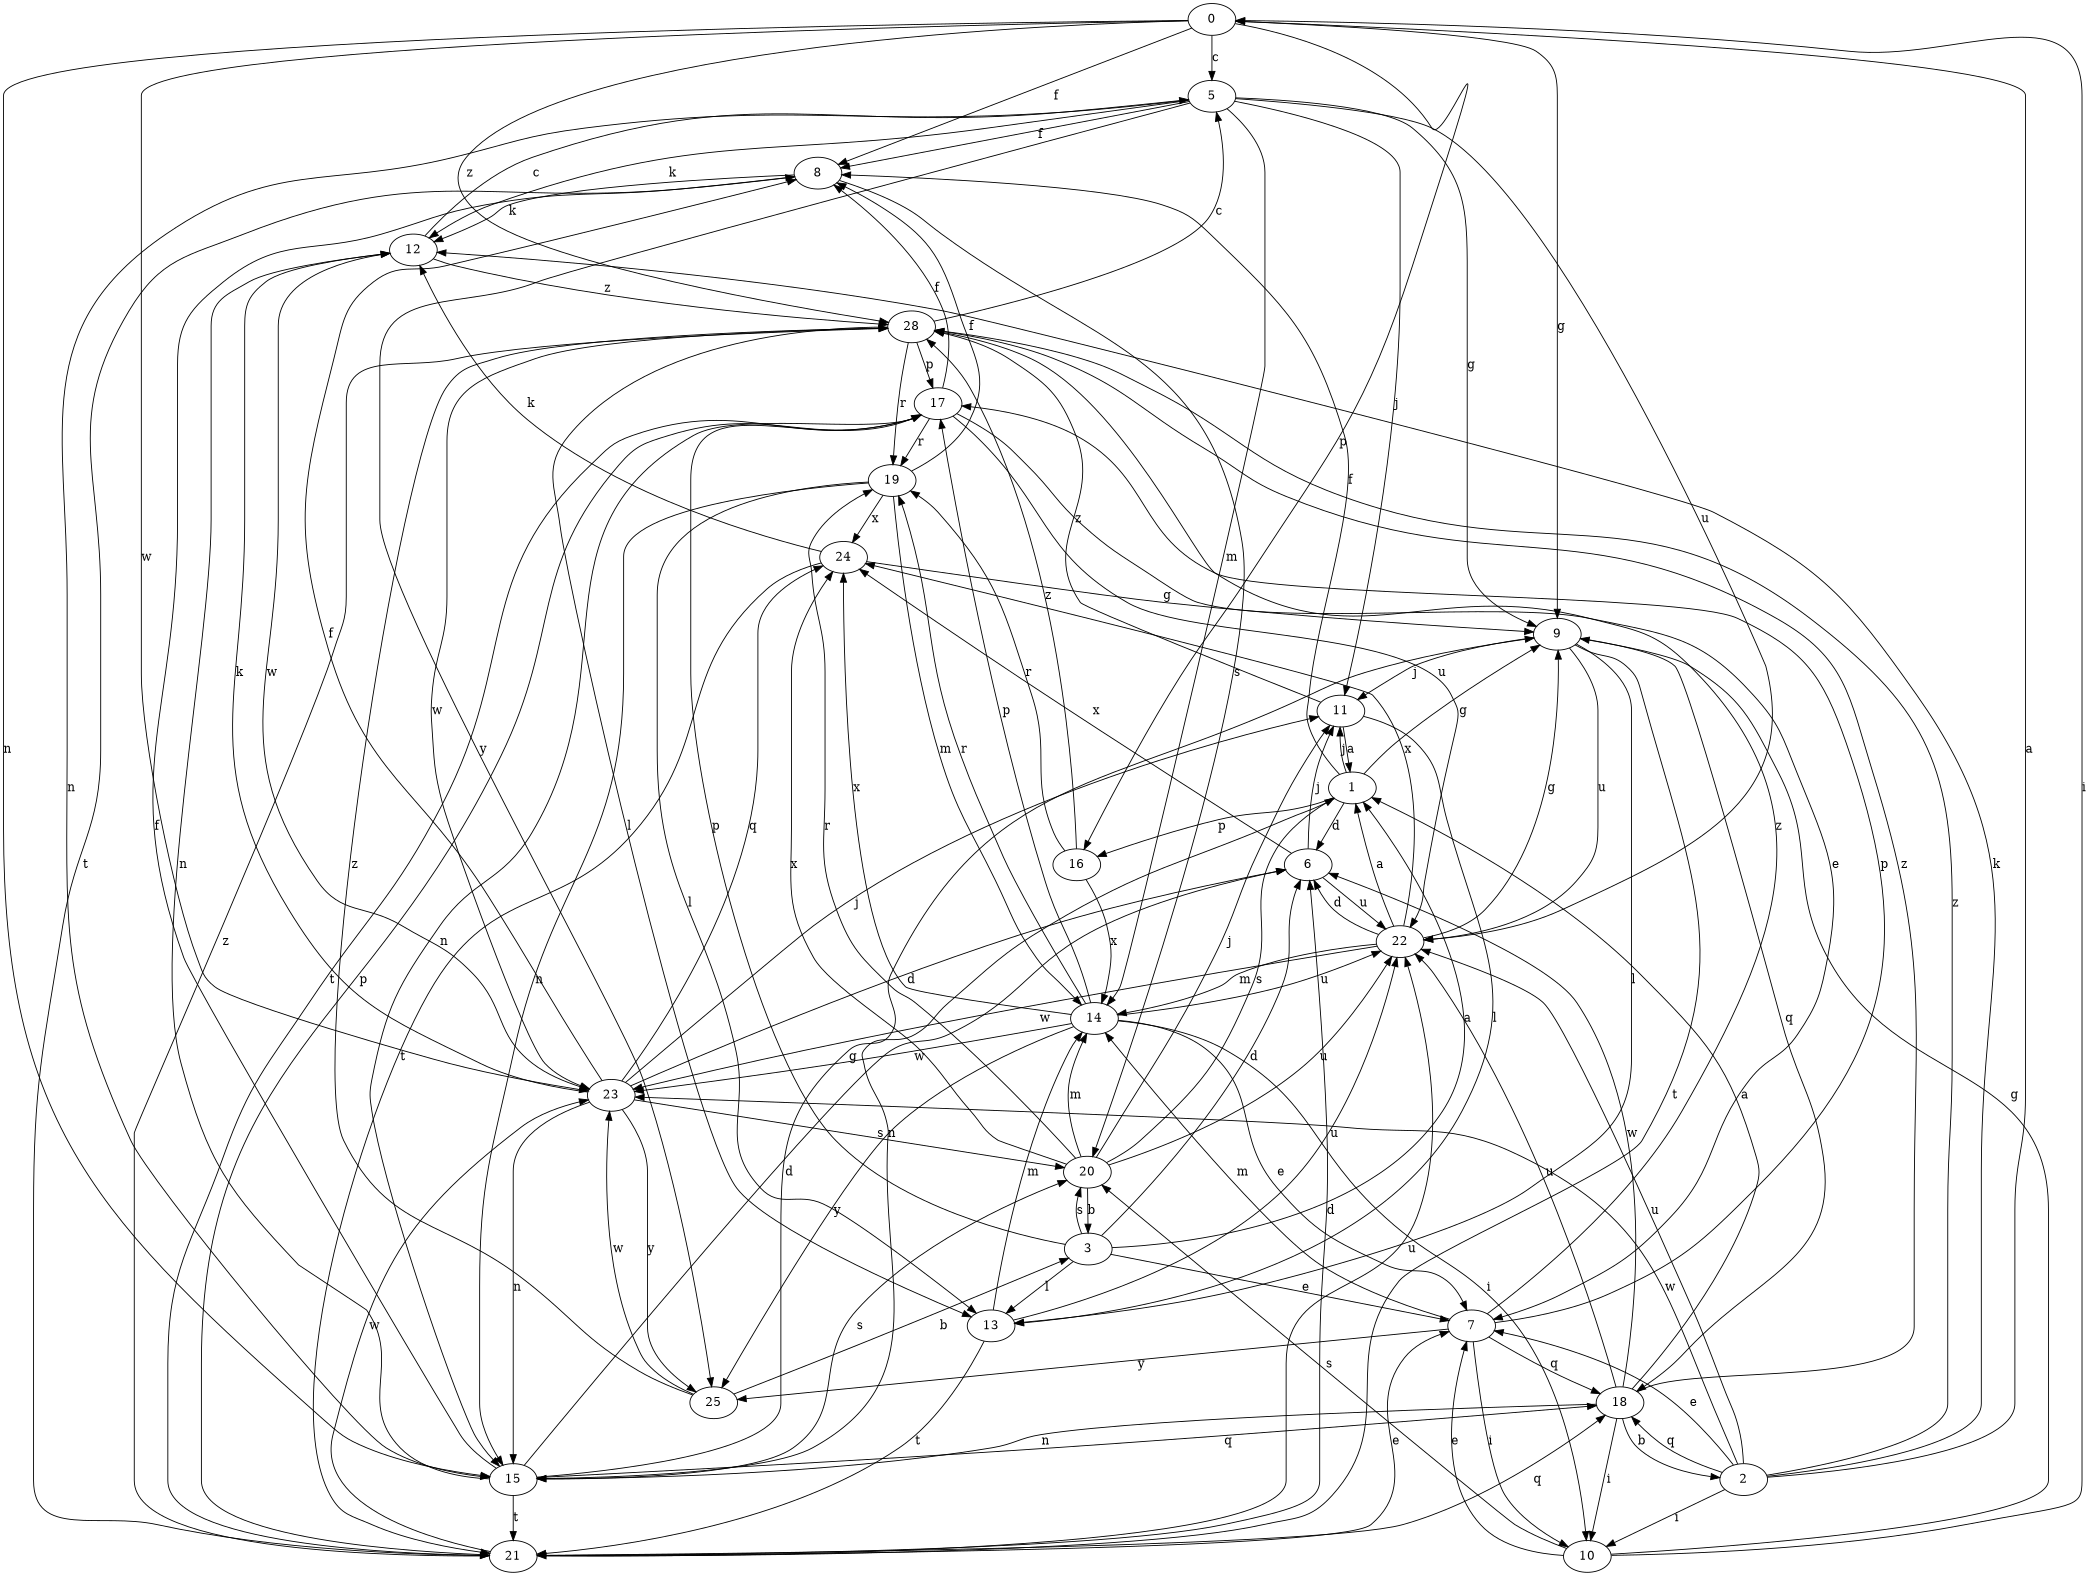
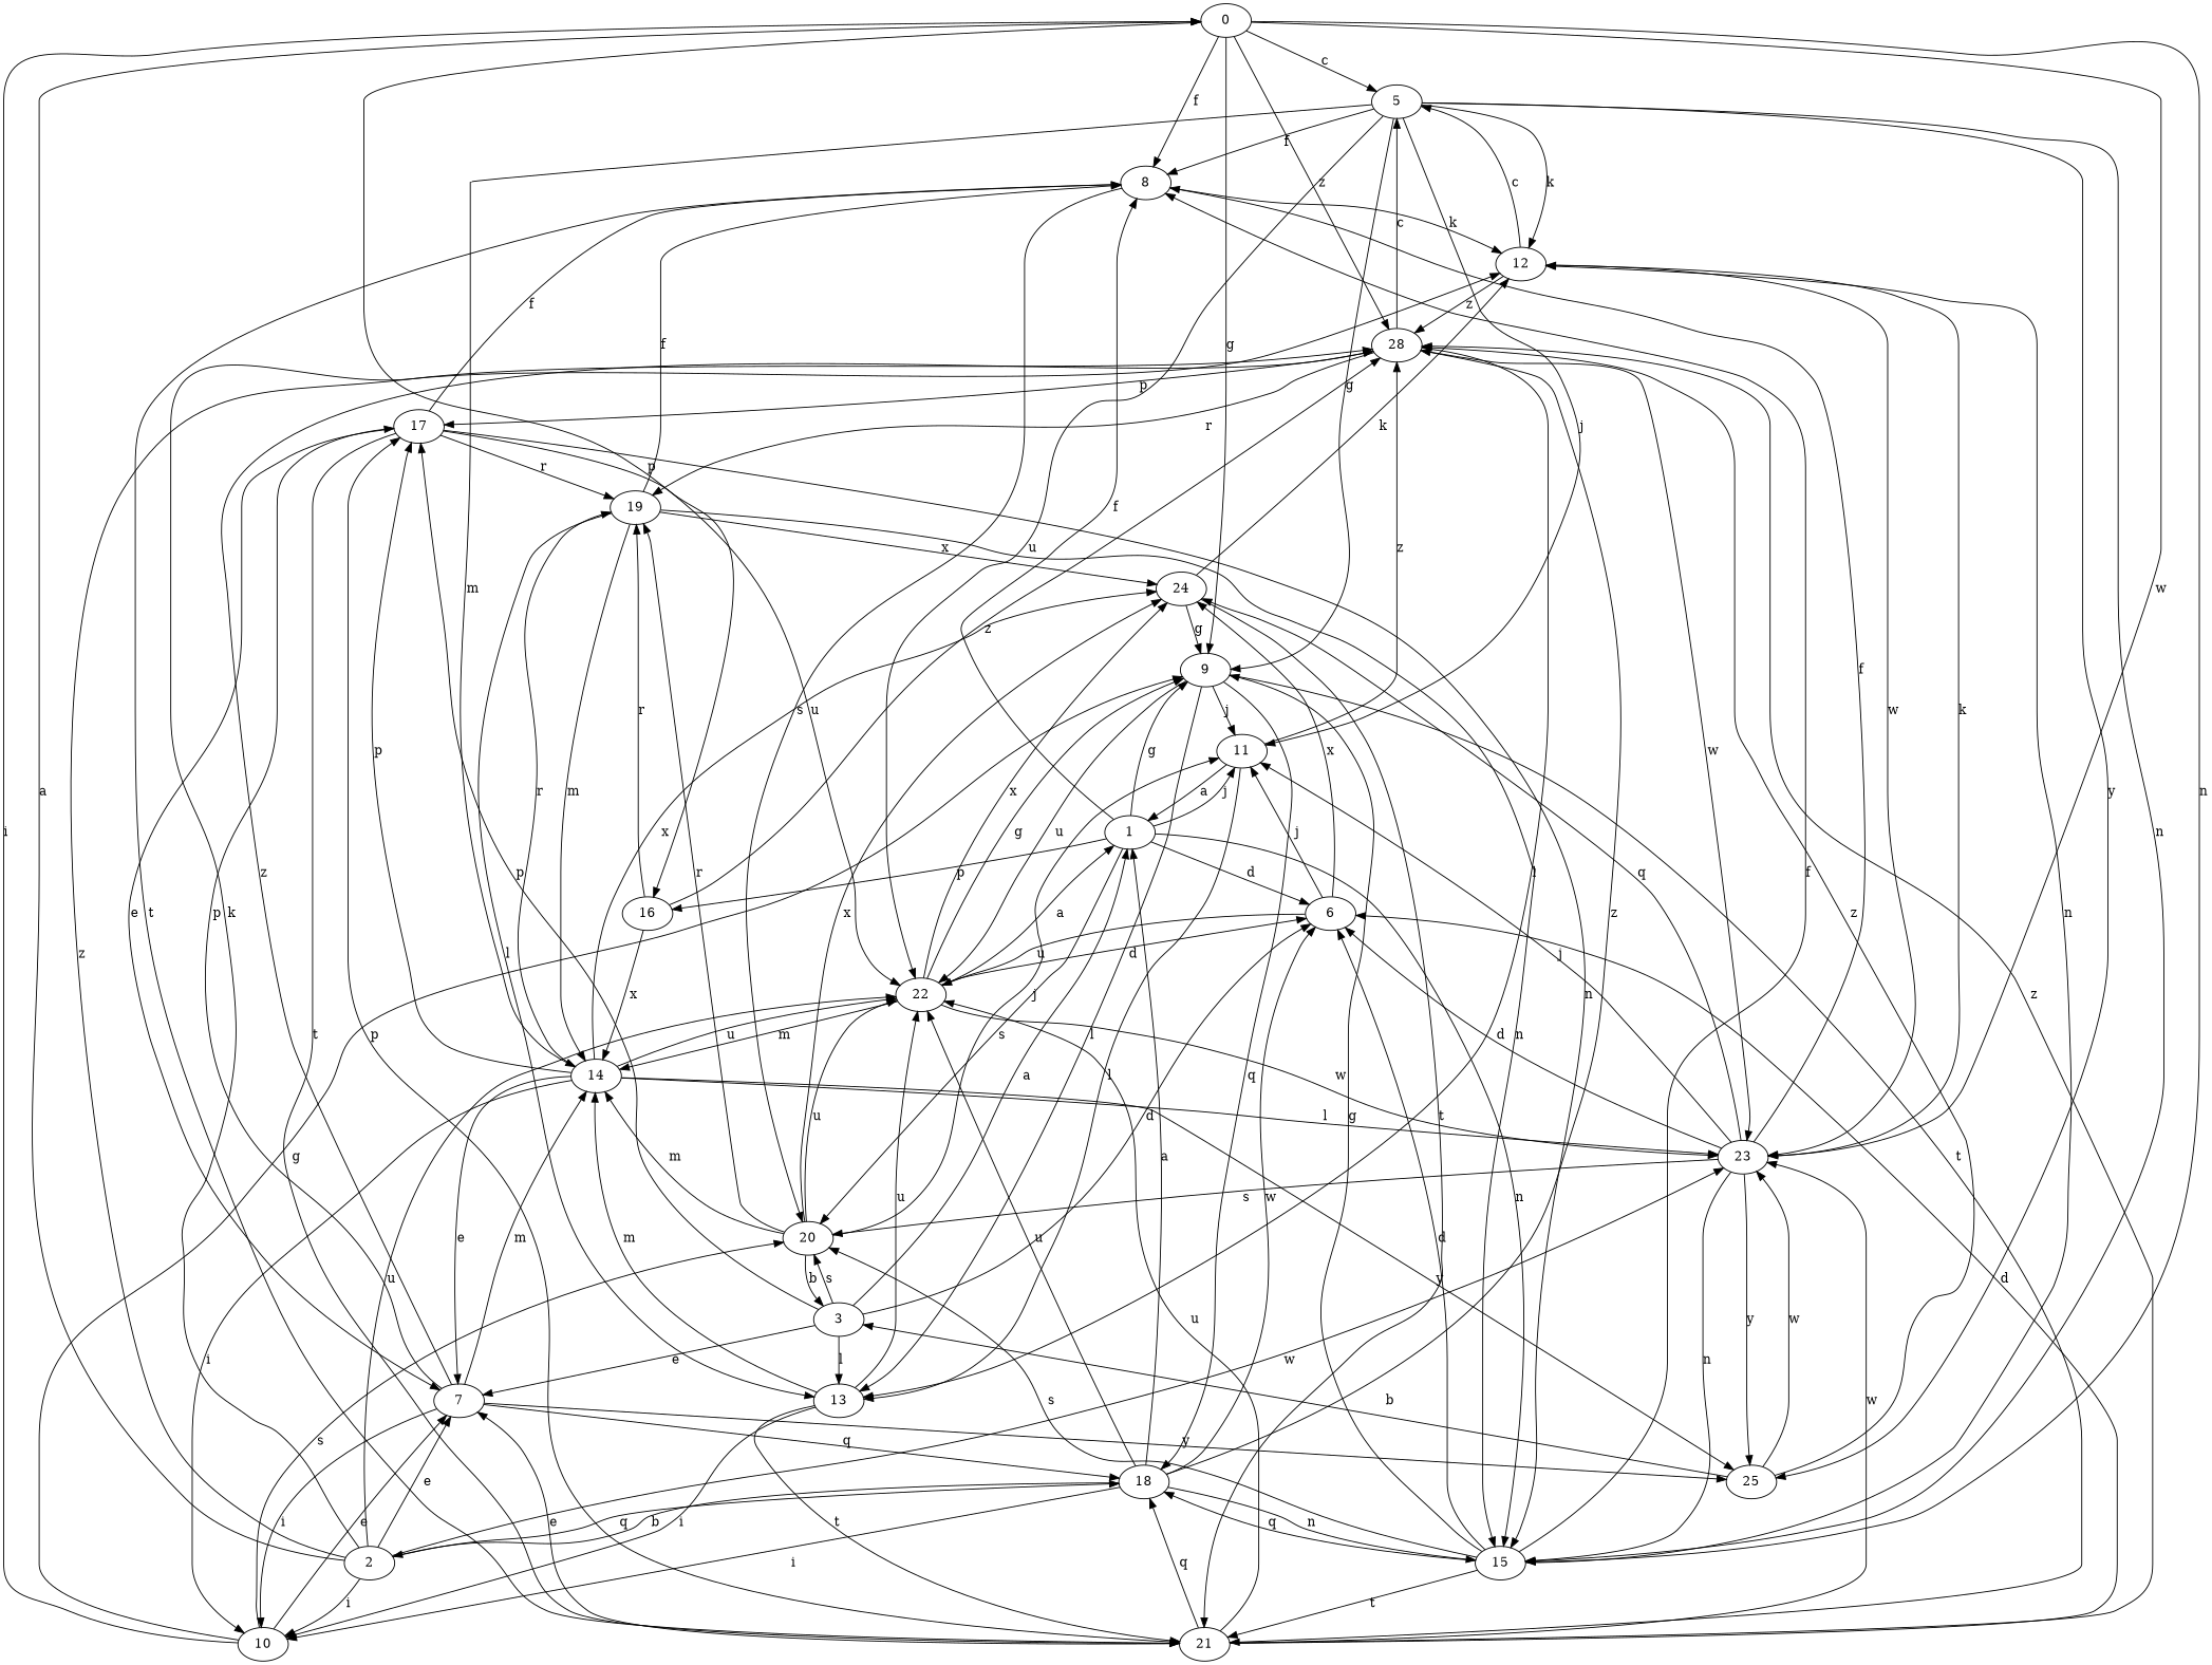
  strict digraph {
    0
    5
    8
    9
    15
    16
    23
    28
    11
    12
    22
    14
    25
    20
    21
    18
    13
    10
    7
    6
    19
    24
    17
    1
    3
    2
    0 -> 5 [label=c]
    0 -> 8 [label=f]
    0 -> 9 [label=g]
    0 -> 15 [label=n]
    0 -> 16 [label=p]
    0 -> 23 [label=w]
    0 -> 28 [label=z]
    5 -> 8 [label=f]
    5 -> 9 [label=g]
    5 -> 15 [label=n]
    5 -> 11 [label=j]
    5 -> 12 [label=k]
    5 -> 22 [label=u]
    5 -> 14 [label=m]
    5 -> 25 [label=y]
    8 -> 12 [label=k]
    8 -> 20 [label=s]
    8 -> 21 [label=t]
    9 -> 11 [label=j]
    9 -> 22 [label=u]
    9 -> 21 [label=t]
    9 -> 18 [label=q]
    9 -> 13 [label=l]
    15 -> 8 [label=f]
    15 -> 9 [label=g]
    15 -> 12 [label=n]
    15 -> 20 [label=s]
    15 -> 21 [label=t]
    15 -> 18 [label=q]
    15 -> 6 [label=d]
    16 -> 28 [label=z]
    16 -> 14 [label=x]
    16 -> 19 [label=r]
    23 -> 8 [label=f]
    23 -> 15 [label=n]
    23 -> 11 [label=j]
    23 -> 12 [label=k]
    23 -> 25 [label=y]
    23 -> 20 [label=s]
    23 -> 6 [label=d]
    23 -> 24 [label=q]
    28 -> 5 [label=c]
    28 -> 23 [label=w]
    28 -> 13 [label=l]
    28 -> 19 [label=r]
    28 -> 17 [label=p]
    11 -> 28 [label=z]
    11 -> 13 [label=l]
    11 -> 1 [label=a]
    12 -> 5 [label=c]
    12 -> 23 [label=w]
    12 -> 28 [label=z]
    22 -> 9 [label=g]
    22 -> 23 [label=w]
    22 -> 14 [label=m]
    22 -> 6 [label=d]
    22 -> 24 [label=x]
    22 -> 1 [label=a]
-   14 -> 23 [label=w]
+   14 -> 23 [label=l]
    14 -> 22 [label=u]
    14 -> 25 [label=y]
    14 -> 10 [label=i]
    14 -> 7 [label=e]
    14 -> 19 [label=r]
    14 -> 24 [label=x]
    14 -> 17 [label=p]
    25 -> 23 [label=w]
    25 -> 28 [label=z]
    25 -> 3 [label=b]
    20 -> 11 [label=j]
    20 -> 22 [label=u]
    20 -> 14 [label=m]
    20 -> 19 [label=r]
    20 -> 24 [label=x]
    20 -> 3 [label=b]
    21 -> 23 [label=w]
    21 -> 28 [label=z]
    21 -> 22 [label=u]
    21 -> 18 [label=q]
    21 -> 7 [label=e]
    21 -> 6 [label=d]
    21 -> 17 [label=p]
    18 -> 15 [label=n]
    18 -> 28 [label=z]
    18 -> 22 [label=u]
    18 -> 10 [label=i]
    18 -> 6 [label=w]
    18 -> 1 [label=a]
    18 -> 2 [label=b]
    13 -> 22 [label=u]
    13 -> 14 [label=m]
    13 -> 21 [label=t]
+   13 -> 10 [label=i]
    10 -> 0 [label=i]
    10 -> 9 [label=g]
    10 -> 20 [label=s]
    10 -> 7 [label=e]
    7 -> 28 [label=z]
    7 -> 14 [label=m]
    7 -> 25 [label=y]
    7 -> 18 [label=q]
    7 -> 10 [label=i]
    7 -> 17 [label=p]
    6 -> 11 [label=j]
    6 -> 22 [label=u]
    6 -> 24 [label=x]
    19 -> 8 [label=f]
    19 -> 15 [label=n]
    19 -> 14 [label=m]
    19 -> 13 [label=l]
    19 -> 24 [label=x]
    24 -> 9 [label=g]
    24 -> 12 [label=k]
    24 -> 21 [label=t]
    17 -> 8 [label=f]
    17 -> 15 [label=n]
    17 -> 22 [label=u]
    17 -> 21 [label=t]
    17 -> 7 [label=e]
    17 -> 19 [label=r]
    1 -> 8 [label=f]
    1 -> 9 [label=g]
    1 -> 15 [label=n]
    1 -> 16 [label=p]
    1 -> 11 [label=j]
-   20 -> 1 [label=s]
+   1 -> 20 [label=s]
    1 -> 6 [label=d]
    3 -> 20 [label=s]
    3 -> 13 [label=l]
    3 -> 7 [label=e]
    3 -> 6 [label=d]
    3 -> 17 [label=p]
    3 -> 1 [label=a]
    2 -> 0 [label=a]
    2 -> 23 [label=w]
    2 -> 28 [label=z]
    2 -> 12 [label=k]
    2 -> 22 [label=u]
    2 -> 18 [label=q]
    2 -> 10 [label=i]
    2 -> 7 [label=e]
  }
